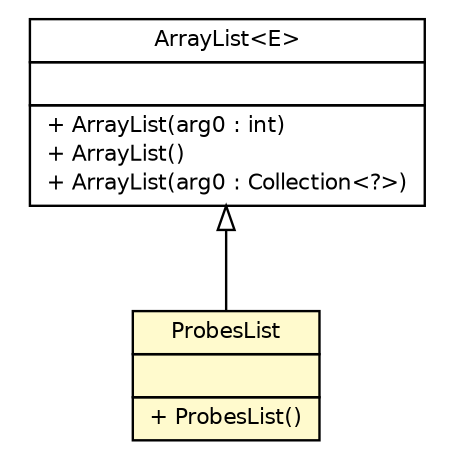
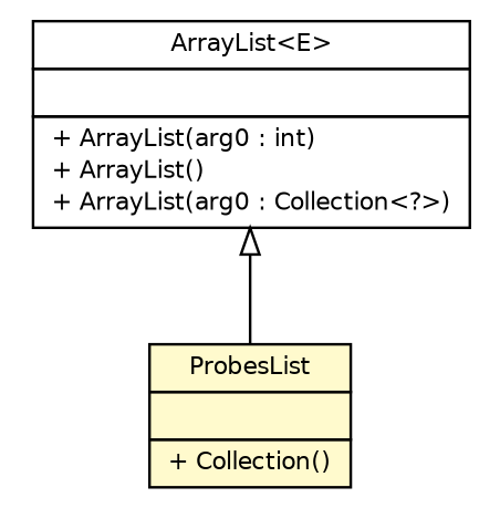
  digraph {
    node [fontcolor=black fontname=Helvetica fontsize=9.0 shape=plaintext]
-   n1 [label=<<table border="0" cellborder="1" cellspacing="0" cellpadding="2" port="p" bgcolor="lemonChiffon" href="./ProbesList.html"> 		<tr><td><table border="0" cellspacing="0" cellpadding="1"> 			<tr><td> ProbesList </td></tr> 		</table></td></tr> 		<tr><td><table border="0" cellspacing="0" cellpadding="1"> 			<tr><td align="left">  </td></tr> 		</table></td></tr> 		<tr><td><table border="0" cellspacing="0" cellpadding="1"> 			<tr><td align="left"> + ProbesList() </td></tr> 		</table></td></tr> 		</table>>]
+   n1 [label=<<table border="0" cellborder="1" cellspacing="0" cellpadding="2" port="p" bgcolor="lemonChiffon" href="./ProbesList.html"> 		<tr><td><table border="0" cellspacing="0" cellpadding="1"> 			<tr><td> ProbesList </td></tr> 		</table></td></tr> 		<tr><td><table border="0" cellspacing="0" cellpadding="1"> 			<tr><td align="left">  </td></tr> 		</table></td></tr> 		<tr><td><table border="0" cellspacing="0" cellpadding="1"> 			<tr><td align="left"> + Collection() </td></tr> 		</table></td></tr> 		</table>>]
    n2 [label=<<table border="0" cellborder="1" cellspacing="0" cellpadding="2" port="p" href="http://java.sun.com/j2se/1.4.2/docs/api/java/util/ArrayList.html"> 		<tr><td><table border="0" cellspacing="0" cellpadding="1"> 			<tr><td> ArrayList&lt;E&gt; </td></tr> 		</table></td></tr> 		<tr><td><table border="0" cellspacing="0" cellpadding="1"> 			<tr><td align="left">  </td></tr> 		</table></td></tr> 		<tr><td><table border="0" cellspacing="0" cellpadding="1"> 			<tr><td align="left"> + ArrayList(arg0 : int) </td></tr> 			<tr><td align="left"> + ArrayList() </td></tr> 			<tr><td align="left"> + ArrayList(arg0 : Collection&lt;?&gt;) </td></tr> 		</table></td></tr> 		</table>>]
    n2 -> n1 [arrowtail=empty dir=back fontname=Helvetica fontsize=10 headport=p labelfontname=Helvetica labelfontsize=10 tailport=p]
  }
